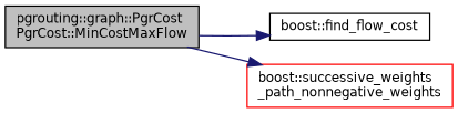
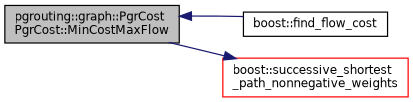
  digraph {
    rankdir=LR
    node [color=black fillcolor=white fontname=Helvetica fontsize=10 shape=record style=filled]
    edge [color=midnightblue fontname=Helvetica fontsize=10 labelfontname=Helvetica labelfontsize=10 style=solid]
    n1 [fillcolor=grey75 fontcolor=black height=0.2 label="pgrouting::graph::PgrCost\lPgrCost::MinCostMaxFlow" width=0.4]
    n2 [height=0.2 label="boost::find_flow_cost" width=0.4]
-   n3 [color=red height=0.2 label="boost::successive_weights\l_path_nonnegative_weights" width=0.4]
-   n1 -> n2
+   n3 [color=red height=0.2 label="boost::successive_shortest\l_path_nonnegative_weights" width=0.4]
+   n2 -> n1
    n1 -> n3
  }
